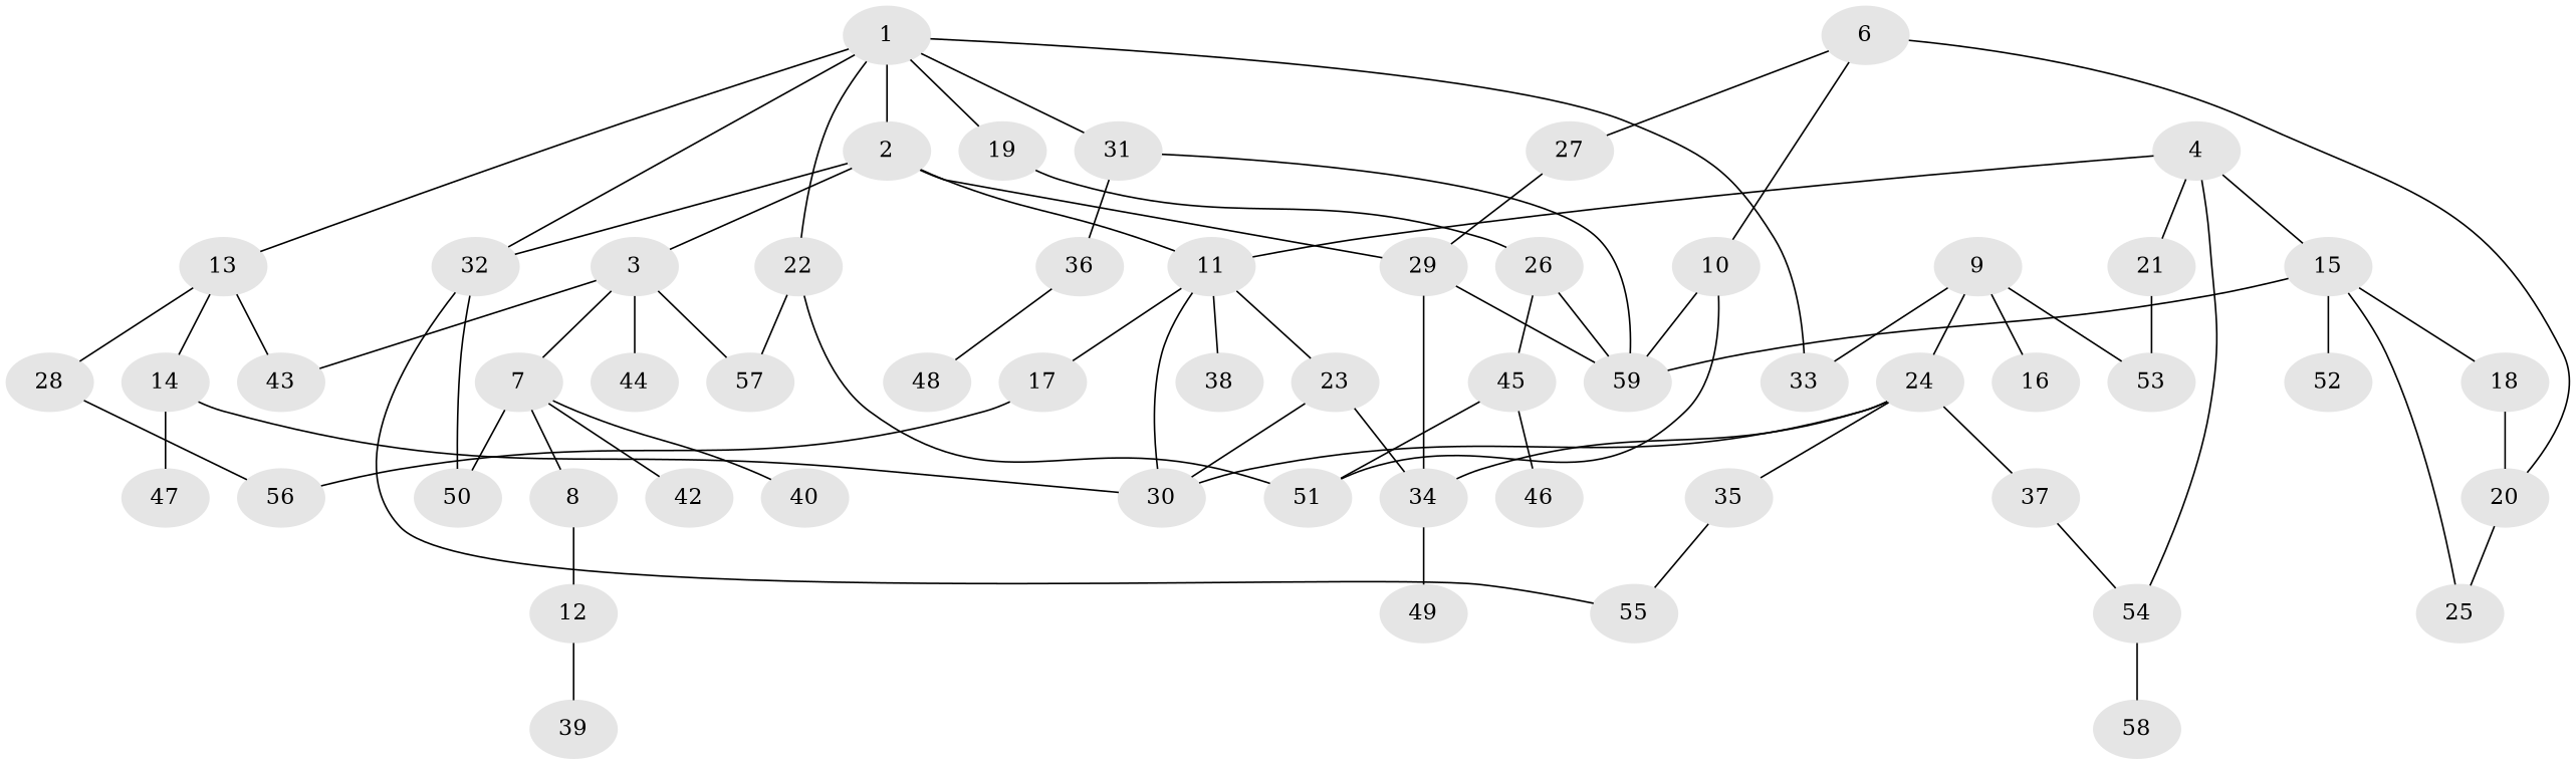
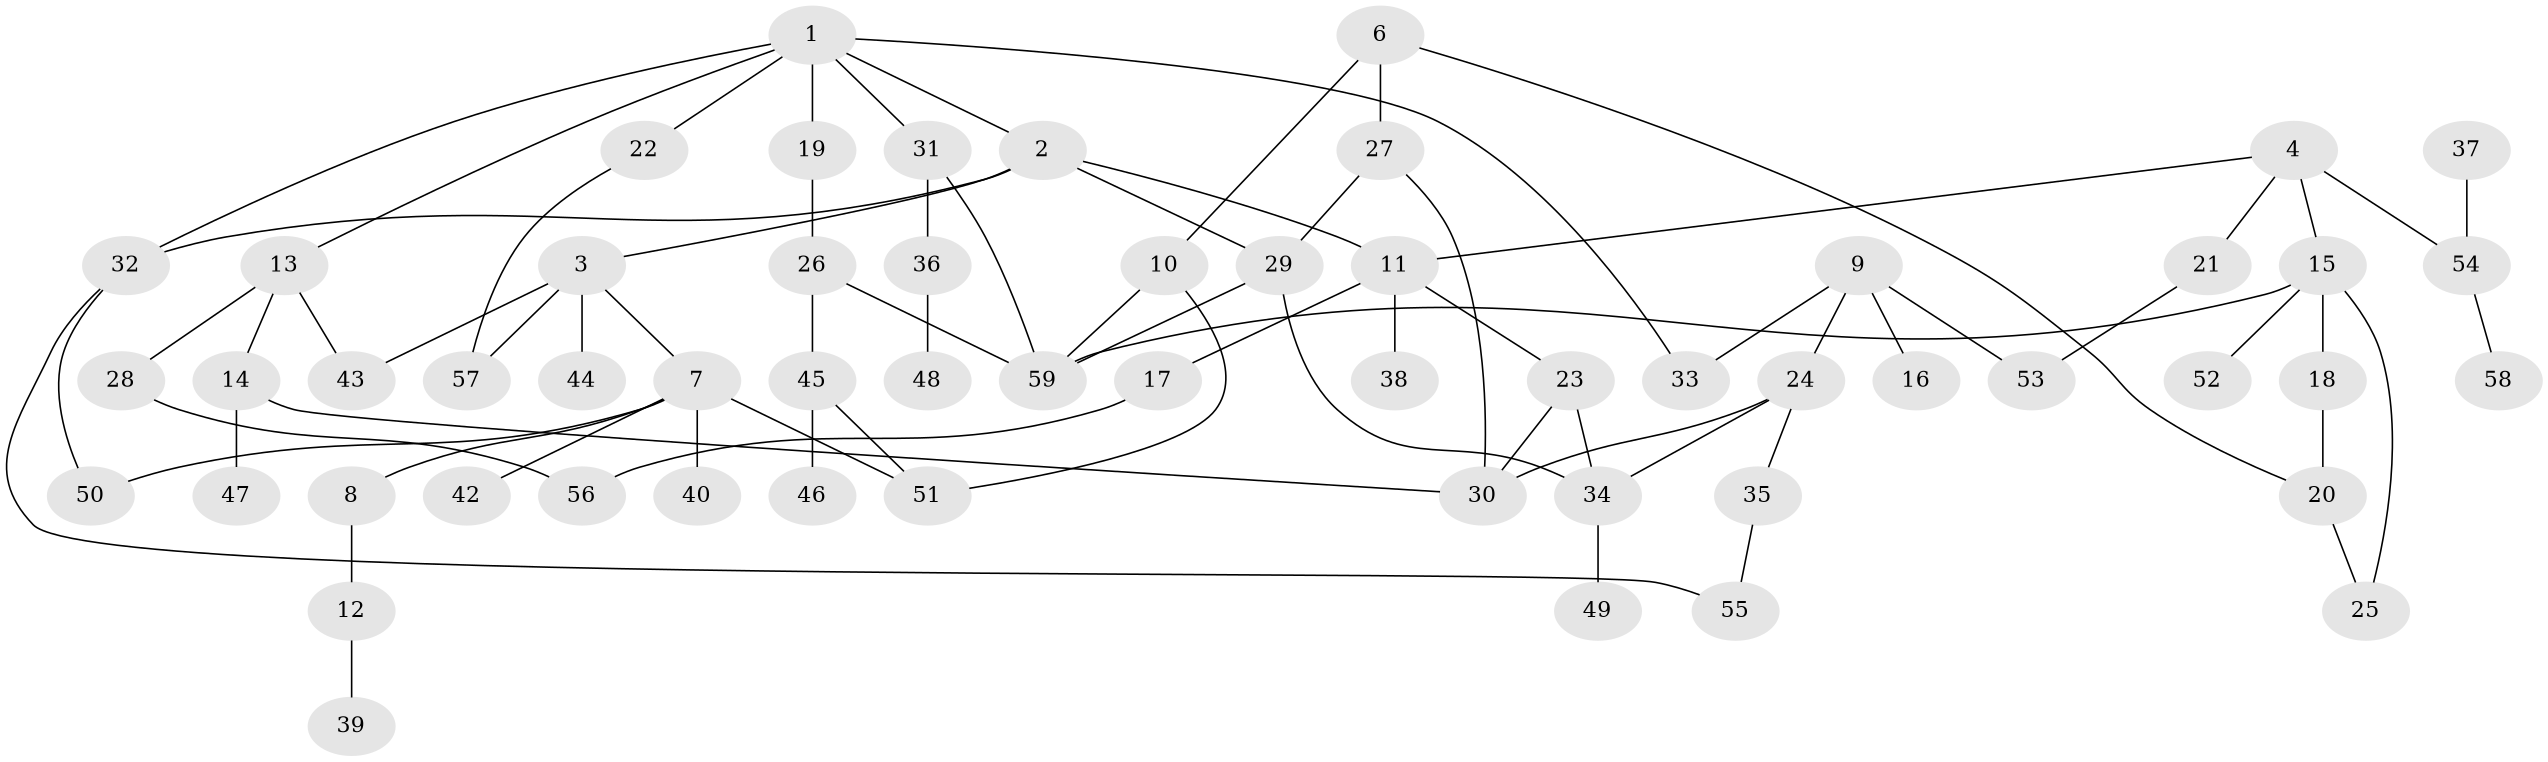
  graph {
    node [color=gray90 style=filled]
    1
    2
    13
    19
    22
    31
    32
    33
    3
    11
    29
    43
    14
    28
    26
    57
    51
    59
    36
    50
    55
    7
    44
    17
    23
    38
    34
    4
    15
    21
    54
    8
    40
    42
    18
    25
    52
    53
    58
    6
    10
    20
    27
    9
    16
    24
    30
    12
    39
    35
    37
    56
    47
    45
    49
    46
    48
    1 -- 2
    1 -- 13
    1 -- 19
    1 -- 22
    1 -- 31
    1 -- 32
    1 -- 33
    2 -- 32
    2 -- 3
    2 -- 11
    2 -- 29
    13 -- 43
    13 -- 14
    13 -- 28
    19 -- 26
    22 -- 57
-   22 -- 51
+   7 -- 51
    31 -- 59
    31 -- 36
    32 -- 50
    32 -- 55
    3 -- 43
    3 -- 57
    3 -- 7
    3 -- 44
    11 -- 17
    11 -- 23
    11 -- 38
    29 -- 59
    29 -- 34
    14 -- 30
    14 -- 47
    28 -- 56
    26 -- 59
    26 -- 45
    36 -- 48
    7 -- 50
    7 -- 8
    7 -- 40
    7 -- 42
    17 -- 56
    23 -- 34
    23 -- 30
    34 -- 49
    4 -- 11
    4 -- 15
    4 -- 21
    4 -- 54
    15 -- 59
    15 -- 18
    15 -- 25
    15 -- 52
    21 -- 53
    54 -- 58
    8 -- 12
    18 -- 20
    6 -- 10
    6 -- 20
    6 -- 27
    10 -- 51
    10 -- 59
    20 -- 25
    27 -- 29
-   11 -- 30
+   27 -- 30
    9 -- 33
    9 -- 53
    9 -- 16
    9 -- 24
    24 -- 34
    24 -- 30
    24 -- 35
-   24 -- 37
    12 -- 39
    35 -- 55
    37 -- 54
    45 -- 51
    45 -- 46
  }
